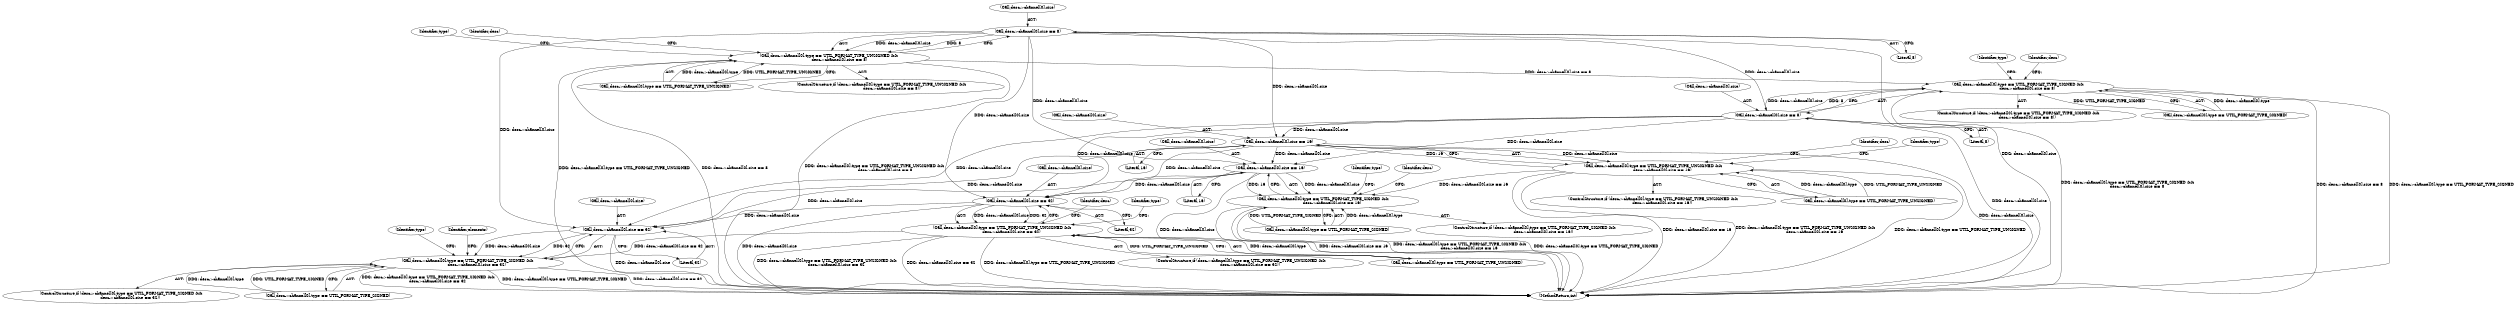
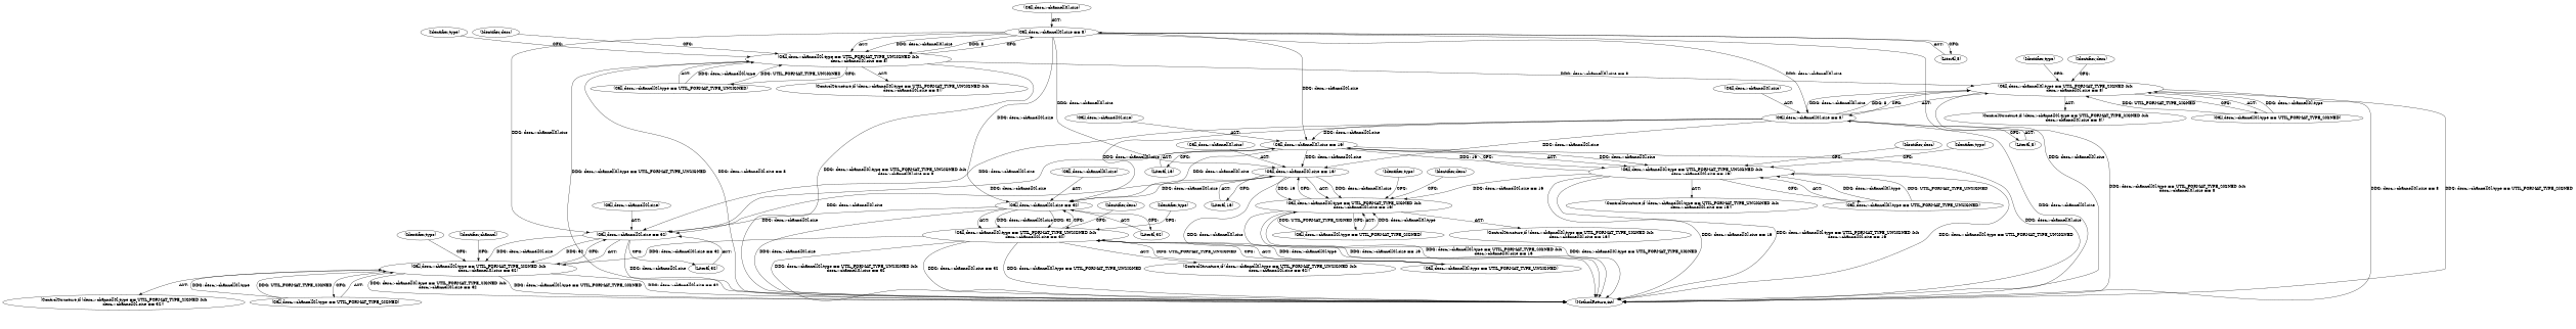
  digraph {
    n1 [label="(Call,desc->channel[0].size == 8)"]
    n2 [label="(Call,desc->channel[0].type == UTIL_FORMAT_TYPE_UNSIGNED &&\n                 desc->channel[0].size == 8)"]
    n3 [label="(Call,desc->channel[0].size == 8)"]
    n4 [label="(Call,desc->channel[0].size == 16)"]
    n5 [label="(Call,desc->channel[0].size == 16)"]
    n6 [label="(Call,desc->channel[0].size == 32)"]
    n7 [label="(Call,desc->channel[0].size == 32)"]
    n8 [label="(Literal,8)"]
    n9 [label="(MethodReturn,int)"]
    n10 [label="(Call,desc->channel[0].type == UTIL_FORMAT_TYPE_SIGNED &&\n               desc->channel[0].size == 8)"]
    n11 [label="(Call,desc->channel[0].type == UTIL_FORMAT_TYPE_UNSIGNED)"]
    n12 [label="(ControlStructure,if (desc->channel[0].type == UTIL_FORMAT_TYPE_UNSIGNED &&\n                 desc->channel[0].size == 8))"]
    n13 [label="(Call,desc->channel[0].type == UTIL_FORMAT_TYPE_SIGNED)"]
    n14 [label="(ControlStructure,if (desc->channel[0].type == UTIL_FORMAT_TYPE_SIGNED &&\n               desc->channel[0].size == 8))"]
    n15 [label="(Literal,8)"]
    n16 [label="(Call,desc->channel[0].type == UTIL_FORMAT_TYPE_UNSIGNED &&\n               desc->channel[0].size == 16)"]
    n17 [label="(Literal,16)"]
    n18 [label="(Call,desc->channel[0].type == UTIL_FORMAT_TYPE_SIGNED &&\n               desc->channel[0].size == 16)"]
    n19 [label="(ControlStructure,if (desc->channel[0].type == UTIL_FORMAT_TYPE_UNSIGNED &&\n               desc->channel[0].size == 16))"]
    n20 [label="(Call,desc->channel[0].type == UTIL_FORMAT_TYPE_UNSIGNED)"]
    n21 [label="(Call,desc->channel[0].type == UTIL_FORMAT_TYPE_SIGNED)"]
    n22 [label="(ControlStructure,if (desc->channel[0].type == UTIL_FORMAT_TYPE_SIGNED &&\n               desc->channel[0].size == 16))"]
    n23 [label="(Literal,16)"]
    n24 [label="(Call,desc->channel[0].type == UTIL_FORMAT_TYPE_UNSIGNED &&\n               desc->channel[0].size == 32)"]
    n25 [label="(Literal,32)"]
    n26 [label="(Call,desc->channel[0].type == UTIL_FORMAT_TYPE_SIGNED &&\n               desc->channel[0].size == 32)"]
    n27 [label="(Call,desc->channel[0].type == UTIL_FORMAT_TYPE_UNSIGNED)"]
    n28 [label="(ControlStructure,if (desc->channel[0].type == UTIL_FORMAT_TYPE_UNSIGNED &&\n               desc->channel[0].size == 32))"]
    n29 [label="(ControlStructure,if (desc->channel[0].type == UTIL_FORMAT_TYPE_SIGNED &&\n               desc->channel[0].size == 32))"]
    n30 [label="(Call,desc->channel[0].type == UTIL_FORMAT_TYPE_SIGNED)"]
    n31 [label="(Literal,32)"]
    n32 [label="(Identifier,type)"]
    n33 [label="(Identifier,type)"]
    n34 [label="(Call,desc->channel[0].size)"]
    n35 [label="(Call,desc->channel[0].size)"]
    n36 [label="(Identifier,desc)"]
    n37 [label="(Identifier,type)"]
    n38 [label="(Identifier,desc)"]
    n39 [label="(Call,desc->channel[0].size)"]
    n40 [label="(Call,desc->channel[0].size)"]
    n41 [label="(Identifier,type)"]
    n42 [label="(Identifier,type)"]
    n43 [label="(Call,desc->channel[0].size)"]
-   n44 [label="(Identifier,elements)"]
+   n44 [label="(Identifier,channel)"]
    n45 [label="(Identifier,desc)"]
    n46 [label="(Identifier,desc)"]
    n47 [label="(Identifier,type)"]
    n48 [label="(Identifier,desc)"]
    n49 [label="(Call,desc->channel[0].size)"]
    n1 -> n2 [label="AST: "]
    n1 -> n2 [label="DDG: desc->channel[0].size"]
    n1 -> n2 [label="DDG: 8"]
    n1 -> n3 [label="DDG: desc->channel[0].size"]
    n1 -> n4 [label="DDG: desc->channel[0].size"]
    n1 -> n5 [label="DDG: desc->channel[0].size"]
    n1 -> n6 [label="DDG: desc->channel[0].size"]
    n1 -> n7 [label="DDG: desc->channel[0].size"]
    n1 -> n8 [label="CFG: "]
    n1 -> n9 [label="DDG: desc->channel[0].size"]
    n2 -> n1 [label="CFG: "]
    n2 -> n9 [label="DDG: desc->channel[0].size == 8"]
    n2 -> n9 [label="DDG: desc->channel[0].type == UTIL_FORMAT_TYPE_UNSIGNED &&\n                 desc->channel[0].size == 8"]
    n2 -> n9 [label="DDG: desc->channel[0].type == UTIL_FORMAT_TYPE_UNSIGNED"]
    n2 -> n10 [label="DDG: desc->channel[0].size == 8"]
    n2 -> n11 [label="CFG: "]
    n2 -> n12 [label="AST: "]
    n3 -> n4 [label="DDG: desc->channel[0].size"]
    n3 -> n5 [label="DDG: desc->channel[0].size"]
    n3 -> n6 [label="DDG: desc->channel[0].size"]
    n3 -> n7 [label="DDG: desc->channel[0].size"]
    n3 -> n9 [label="DDG: desc->channel[0].size"]
    n3 -> n10 [label="AST: "]
    n3 -> n10 [label="DDG: desc->channel[0].size"]
    n3 -> n10 [label="DDG: 8"]
    n3 -> n15 [label="CFG: "]
    n4 -> n5 [label="DDG: desc->channel[0].size"]
    n4 -> n6 [label="DDG: desc->channel[0].size"]
    n4 -> n7 [label="DDG: desc->channel[0].size"]
    n4 -> n9 [label="DDG: desc->channel[0].size"]
    n4 -> n16 [label="AST: "]
    n4 -> n16 [label="DDG: desc->channel[0].size"]
    n4 -> n16 [label="DDG: 16"]
    n4 -> n17 [label="CFG: "]
    n5 -> n6 [label="DDG: desc->channel[0].size"]
    n5 -> n7 [label="DDG: desc->channel[0].size"]
    n5 -> n9 [label="DDG: desc->channel[0].size"]
    n5 -> n18 [label="AST: "]
    n5 -> n18 [label="DDG: desc->channel[0].size"]
    n5 -> n18 [label="DDG: 16"]
    n5 -> n23 [label="CFG: "]
    n6 -> n7 [label="DDG: desc->channel[0].size"]
    n6 -> n9 [label="DDG: desc->channel[0].size"]
    n6 -> n24 [label="AST: "]
    n6 -> n24 [label="DDG: desc->channel[0].size"]
    n6 -> n24 [label="DDG: 32"]
    n6 -> n25 [label="CFG: "]
    n7 -> n9 [label="DDG: desc->channel[0].size"]
    n7 -> n26 [label="AST: "]
    n7 -> n26 [label="DDG: desc->channel[0].size"]
    n7 -> n26 [label="DDG: 32"]
    n7 -> n31 [label="CFG: "]
    n8 -> n1 [label="AST: "]
    n10 -> n3 [label="CFG: "]
    n10 -> n9 [label="DDG: desc->channel[0].size == 8"]
    n10 -> n9 [label="DDG: desc->channel[0].type == UTIL_FORMAT_TYPE_SIGNED"]
    n10 -> n9 [label="DDG: desc->channel[0].type == UTIL_FORMAT_TYPE_SIGNED &&\n               desc->channel[0].size == 8"]
    n10 -> n13 [label="CFG: "]
    n10 -> n14 [label="AST: "]
    n11 -> n2 [label="AST: "]
    n11 -> n2 [label="DDG: desc->channel[0].type"]
    n11 -> n2 [label="DDG: UTIL_FORMAT_TYPE_UNSIGNED"]
    n13 -> n10 [label="AST: "]
    n13 -> n10 [label="DDG: desc->channel[0].type"]
    n13 -> n10 [label="DDG: UTIL_FORMAT_TYPE_SIGNED"]
    n15 -> n3 [label="AST: "]
    n16 -> n4 [label="CFG: "]
    n16 -> n9 [label="DDG: desc->channel[0].size == 16"]
    n16 -> n9 [label="DDG: desc->channel[0].type == UTIL_FORMAT_TYPE_UNSIGNED &&\n               desc->channel[0].size == 16"]
    n16 -> n9 [label="DDG: desc->channel[0].type == UTIL_FORMAT_TYPE_UNSIGNED"]
    n16 -> n18 [label="DDG: desc->channel[0].size == 16"]
    n16 -> n19 [label="AST: "]
    n16 -> n20 [label="CFG: "]
    n17 -> n4 [label="AST: "]
    n18 -> n5 [label="CFG: "]
    n18 -> n9 [label="DDG: desc->channel[0].type == UTIL_FORMAT_TYPE_SIGNED"]
    n18 -> n9 [label="DDG: desc->channel[0].size == 16"]
    n18 -> n9 [label="DDG: desc->channel[0].type == UTIL_FORMAT_TYPE_SIGNED &&\n               desc->channel[0].size == 16"]
    n18 -> n21 [label="CFG: "]
    n18 -> n22 [label="AST: "]
    n20 -> n16 [label="AST: "]
    n20 -> n16 [label="DDG: desc->channel[0].type"]
    n20 -> n16 [label="DDG: UTIL_FORMAT_TYPE_UNSIGNED"]
    n21 -> n18 [label="AST: "]
    n21 -> n18 [label="DDG: desc->channel[0].type"]
    n21 -> n18 [label="DDG: UTIL_FORMAT_TYPE_SIGNED"]
    n23 -> n5 [label="AST: "]
    n24 -> n6 [label="CFG: "]
    n24 -> n9 [label="DDG: desc->channel[0].type == UTIL_FORMAT_TYPE_UNSIGNED &&\n               desc->channel[0].size == 32"]
    n24 -> n9 [label="DDG: desc->channel[0].size == 32"]
    n24 -> n9 [label="DDG: desc->channel[0].type == UTIL_FORMAT_TYPE_UNSIGNED"]
    n24 -> n26 [label="DDG: desc->channel[0].size == 32"]
    n24 -> n27 [label="CFG: "]
    n24 -> n28 [label="AST: "]
    n25 -> n6 [label="AST: "]
    n26 -> n7 [label="CFG: "]
    n26 -> n9 [label="DDG: desc->channel[0].type == UTIL_FORMAT_TYPE_SIGNED"]
    n26 -> n9 [label="DDG: desc->channel[0].size == 32"]
    n26 -> n9 [label="DDG: desc->channel[0].type == UTIL_FORMAT_TYPE_SIGNED &&\n               desc->channel[0].size == 32"]
    n26 -> n29 [label="AST: "]
    n26 -> n30 [label="CFG: "]
    n27 -> n24 [label="AST: "]
    n27 -> n24 [label="DDG: desc->channel[0].type"]
    n27 -> n24 [label="DDG: UTIL_FORMAT_TYPE_UNSIGNED"]
    n30 -> n26 [label="AST: "]
    n30 -> n26 [label="DDG: desc->channel[0].type"]
    n30 -> n26 [label="DDG: UTIL_FORMAT_TYPE_SIGNED"]
    n31 -> n7 [label="AST: "]
    n32 -> n16 [label="CFG: "]
    n33 -> n2 [label="CFG: "]
    n34 -> n1 [label="AST: "]
    n35 -> n6 [label="AST: "]
    n36 -> n24 [label="CFG: "]
    n37 -> n10 [label="CFG: "]
    n38 -> n18 [label="CFG: "]
    n39 -> n3 [label="AST: "]
    n40 -> n7 [label="AST: "]
    n41 -> n18 [label="CFG: "]
    n42 -> n26 [label="CFG: "]
    n43 -> n5 [label="AST: "]
    n44 -> n26 [label="CFG: "]
    n45 -> n2 [label="CFG: "]
    n46 -> n16 [label="CFG: "]
    n47 -> n24 [label="CFG: "]
    n48 -> n10 [label="CFG: "]
    n49 -> n4 [label="AST: "]
  }
